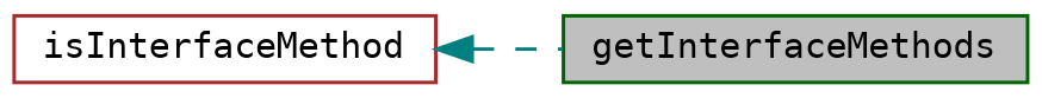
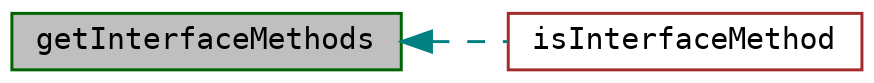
  digraph {
    rankdir=LR
    fontname="DejaVu Sans Mono"
    node [fontname="DejaVu Sans Mono" fontsize=10 shape=record style=filled]
    n1 [color=darkgreen fillcolor=grey75 fontcolor=black height=0.2 label=getInterfaceMethods width=0.4]
    n2 [color=brown fillcolor=white height=0.2 label=isInterfaceMethod width=0.4]
-   n2 -> n1 [color=teal dir=back fontname="DejaVu Sans Mono" fontsize=10 labelfontname=Helvetica labelfontsize=10 style=dashed]
+   n1 -> n2 [color=teal dir=back fontname="DejaVu Sans Mono" fontsize=10 labelfontname=Helvetica labelfontsize=10 style=dashed]
  }
